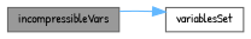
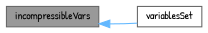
  digraph {
    rankdir=LR
    fontname="Patrick Hand"
    node [color=gray40 fontname="Patrick Hand" fontsize=10 shape=box style=filled]
    n1 [fillcolor=grey60 fontcolor=black height=0.2 label=incompressibleVars width=0.4]
    n2 [fillcolor=white height=0.2 label=variablesSet width=0.4]
-   n2 -> n1 [color=steelblue1 dir=back fontname="Patrick Hand" fontsize=10 labelfontname=Helvetica labelfontsize=10 style=solid]
+   n1 -> n2 [color=steelblue1 dir=back fontname="Patrick Hand" fontsize=10 labelfontname=Helvetica labelfontsize=10 style=solid]
  }
